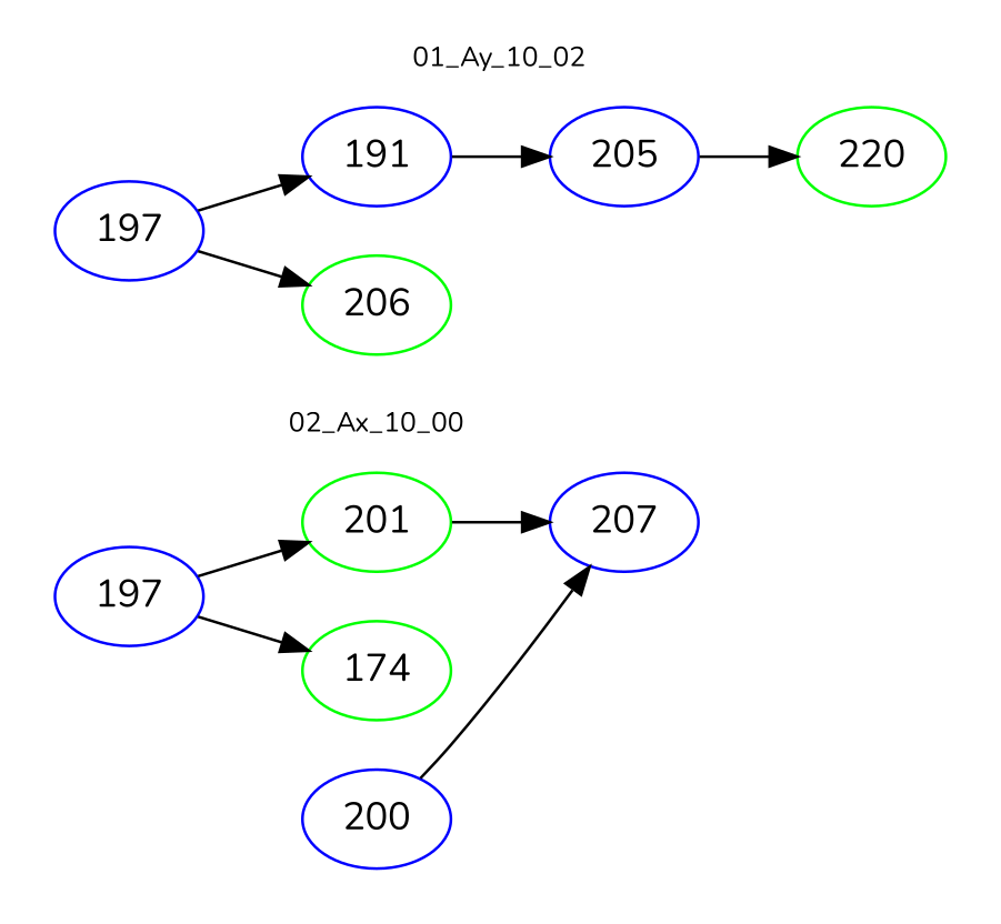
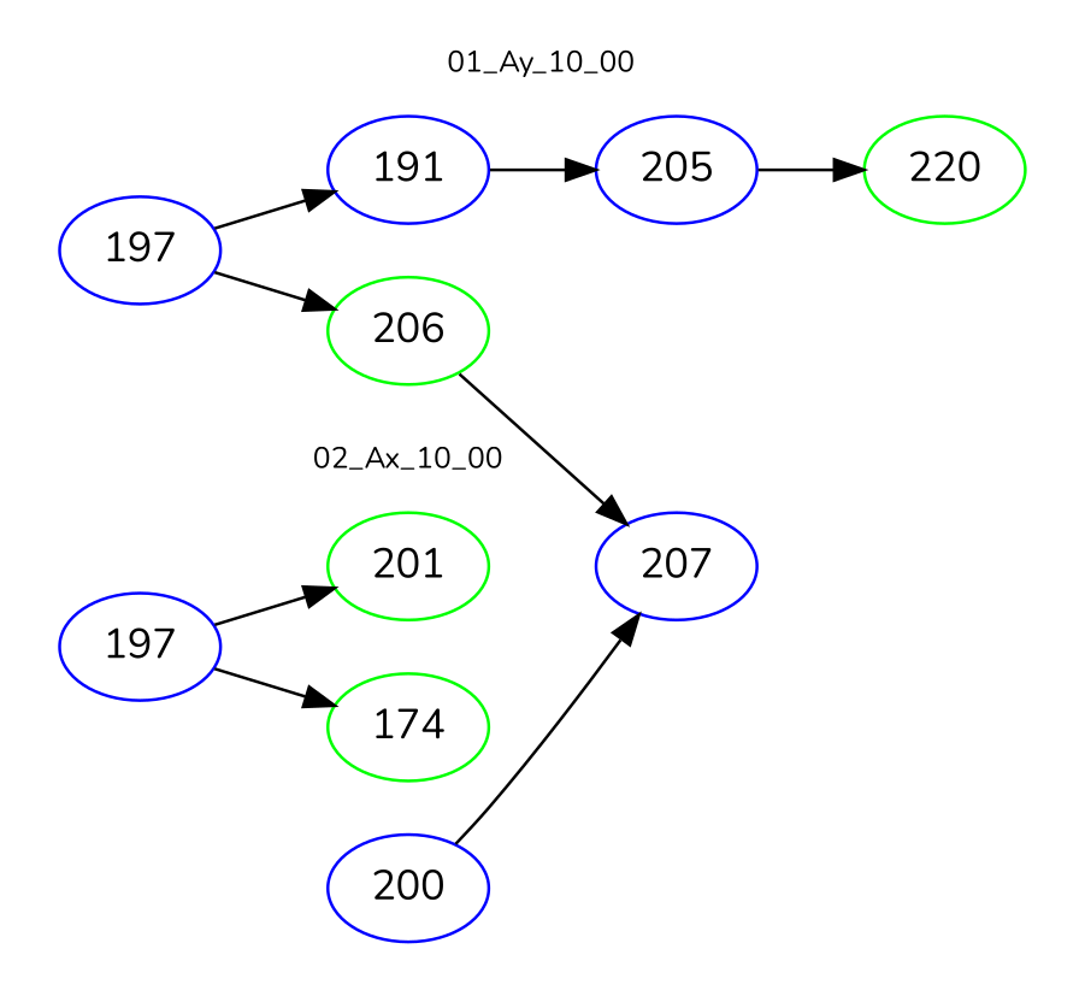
  digraph {
    fontname=Nunito
    rankdir=LR
    node [color=blue fontname=Nunito]
    edge [color=black fontname=Nunito]
    n1 [label=197]
    n2 [label=191]
    n3 [color=green label=206]
    n4 [label=205]
    n5 [color=green label=220]
    n6 [label=197]
    n7 [color=green label=174]
    n8 [color=green label=201]
    n9 [label=207]
    n10 [label=200]
    subgraph cluster_1 {
      color=white
      fontsize=10
-     label="01_Ay_10_02"
+     label="01_Ay_10_00"
      n1
      n2
      n3
      n4
      n5
    }
    subgraph cluster_2 {
      color=white
      fontsize=10
      label="02_Ax_10_00"
      n6
      n7
      n8
      n9
      n10
    }
    n1 -> n2
    n1 -> n3
    n2 -> n4
    n4 -> n5
    n6 -> n7
    n6 -> n8
-   n8 -> n9
+   n3 -> n9
    n10 -> n9
  }
